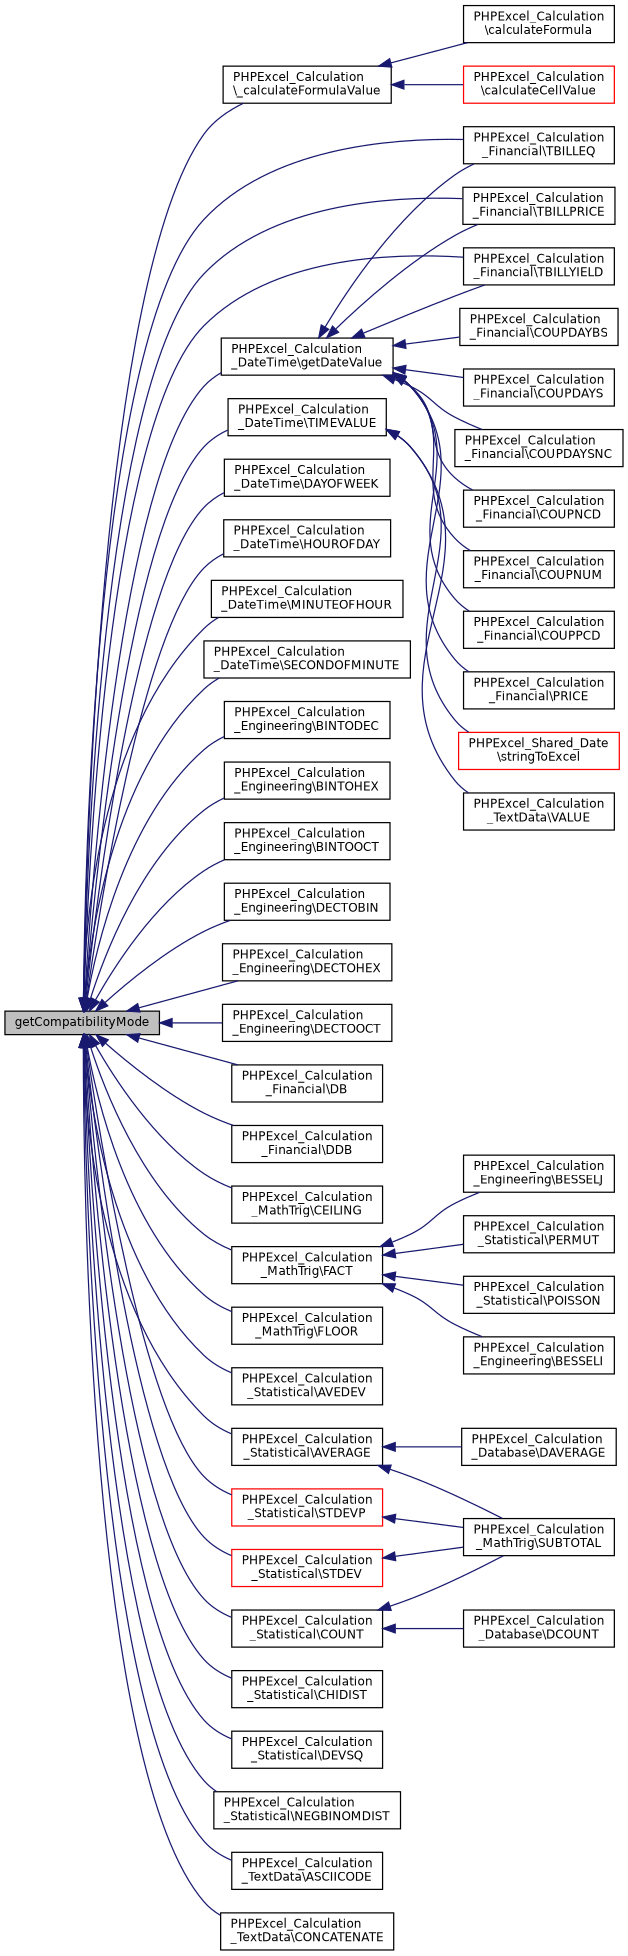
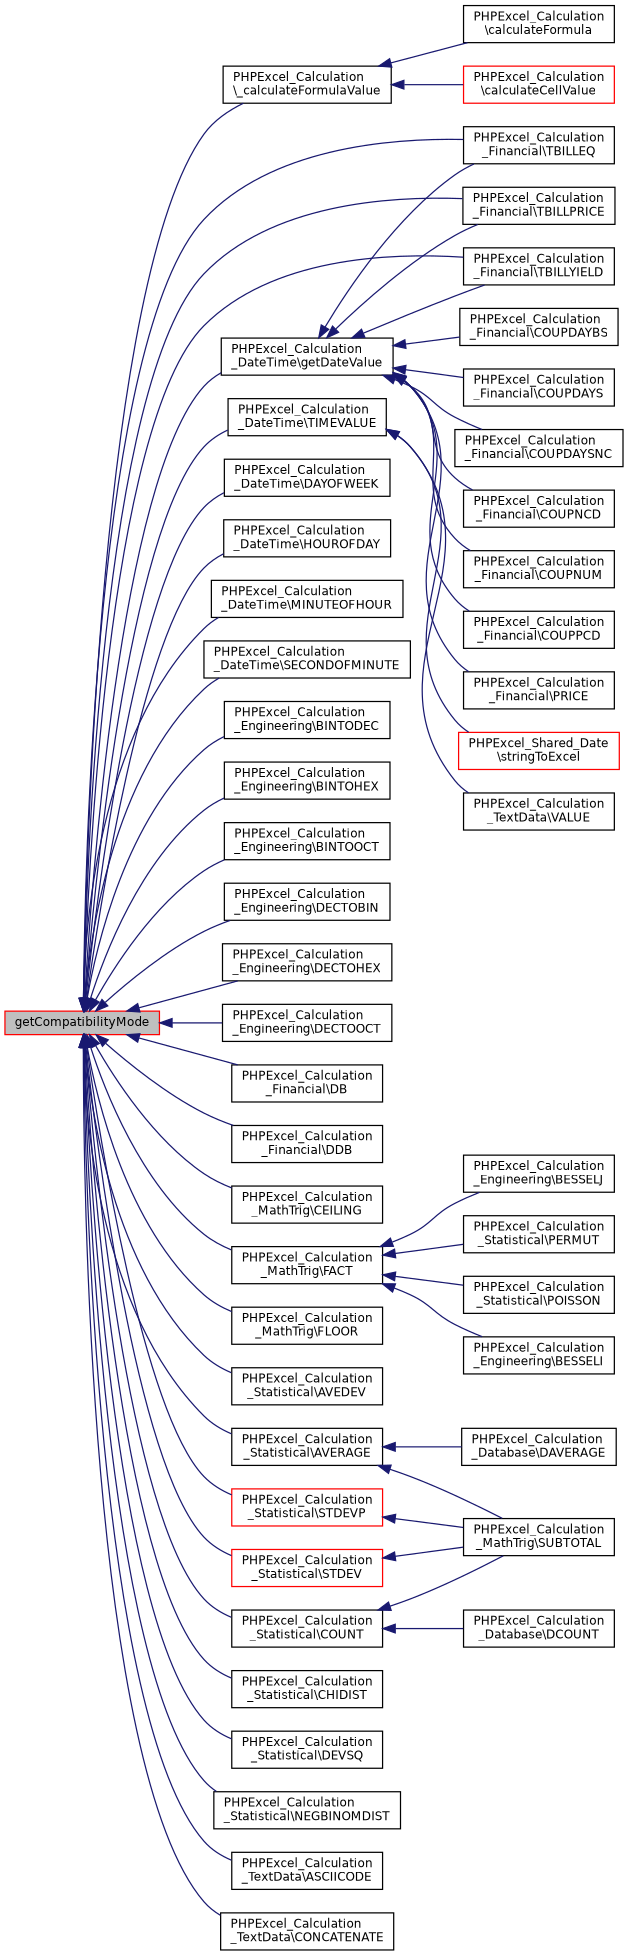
  digraph {
    rankdir=LR
    node [color=black fillcolor=white fontname=Helvetica fontsize=10 shape=record style=filled]
    edge [color=midnightblue dir=back fontname=Helvetica fontsize=10 labelfontname=Helvetica labelfontsize=10 style=solid]
-   n1 [fillcolor=grey75 fontcolor=black height=0.2 label=getCompatibilityMode width=0.4]
+   n1 [color=red fillcolor=grey75 fontcolor=black height=0.2 label=getCompatibilityMode width=0.4]
    n2 [height=0.2 label="PHPExcel_Calculation\l\\_calculateFormulaValue" width=0.4]
    n3 [height=0.2 label="PHPExcel_Calculation\l_DateTime\\getDateValue" width=0.4]
    n4 [height=0.2 label="PHPExcel_Calculation\l_Financial\\TBILLEQ" width=0.4]
    n5 [height=0.2 label="PHPExcel_Calculation\l_Financial\\TBILLPRICE" width=0.4]
    n6 [height=0.2 label="PHPExcel_Calculation\l_Financial\\TBILLYIELD" width=0.4]
    n7 [height=0.2 label="PHPExcel_Calculation\l_DateTime\\TIMEVALUE" width=0.4]
    n8 [height=0.2 label="PHPExcel_Calculation\l_DateTime\\DAYOFWEEK" width=0.4]
    n9 [height=0.2 label="PHPExcel_Calculation\l_DateTime\\HOUROFDAY" width=0.4]
    n10 [height=0.2 label="PHPExcel_Calculation\l_DateTime\\MINUTEOFHOUR" width=0.4]
    n11 [height=0.2 label="PHPExcel_Calculation\l_DateTime\\SECONDOFMINUTE" width=0.4]
    n12 [height=0.2 label="PHPExcel_Calculation\l_Engineering\\BINTODEC" width=0.4]
    n13 [height=0.2 label="PHPExcel_Calculation\l_Engineering\\BINTOHEX" width=0.4]
    n14 [height=0.2 label="PHPExcel_Calculation\l_Engineering\\BINTOOCT" width=0.4]
    n15 [height=0.2 label="PHPExcel_Calculation\l_Engineering\\DECTOBIN" width=0.4]
    n16 [height=0.2 label="PHPExcel_Calculation\l_Engineering\\DECTOHEX" width=0.4]
    n17 [height=0.2 label="PHPExcel_Calculation\l_Engineering\\DECTOOCT" width=0.4]
    n18 [height=0.2 label="PHPExcel_Calculation\l_Financial\\DB" width=0.4]
    n19 [height=0.2 label="PHPExcel_Calculation\l_Financial\\DDB" width=0.4]
    n20 [height=0.2 label="PHPExcel_Calculation\l_MathTrig\\CEILING" width=0.4]
    n21 [height=0.2 label="PHPExcel_Calculation\l_MathTrig\\FACT" width=0.4]
    n22 [height=0.2 label="PHPExcel_Calculation\l_MathTrig\\FLOOR" width=0.4]
    n23 [height=0.2 label="PHPExcel_Calculation\l_Statistical\\AVEDEV" width=0.4]
    n24 [height=0.2 label="PHPExcel_Calculation\l_Statistical\\AVERAGE" width=0.4]
    n25 [height=0.2 label="PHPExcel_Calculation\l_Statistical\\CHIDIST" width=0.4]
    n26 [height=0.2 label="PHPExcel_Calculation\l_Statistical\\COUNT" width=0.4]
    n27 [height=0.2 label="PHPExcel_Calculation\l_Statistical\\DEVSQ" width=0.4]
    Node383 [height=0.2 label="PHPExcel_Calculation\l_Statistical\\NEGBINOMDIST" width=0.4]
    n29 [color=red height=0.2 label="PHPExcel_Calculation\l_Statistical\\STDEV" width=0.4]
    n30 [color=red height=0.2 label="PHPExcel_Calculation\l_Statistical\\STDEVP" width=0.4]
    n31 [height=0.2 label="PHPExcel_Calculation\l_TextData\\ASCIICODE" width=0.4]
    n32 [height=0.2 label="PHPExcel_Calculation\l_TextData\\CONCATENATE" width=0.4]
    n33 [color=red height=0.2 label="PHPExcel_Calculation\l\\calculateCellValue" width=0.4]
    n34 [height=0.2 label="PHPExcel_Calculation\l\\calculateFormula" width=0.4]
    n35 [height=0.2 label="PHPExcel_Calculation\l_Financial\\COUPDAYBS" width=0.4]
    n36 [height=0.2 label="PHPExcel_Calculation\l_Financial\\COUPDAYS" width=0.4]
    n37 [height=0.2 label="PHPExcel_Calculation\l_Financial\\COUPDAYSNC" width=0.4]
    n38 [height=0.2 label="PHPExcel_Calculation\l_Financial\\COUPNCD" width=0.4]
    n39 [height=0.2 label="PHPExcel_Calculation\l_Financial\\COUPNUM" width=0.4]
    n40 [height=0.2 label="PHPExcel_Calculation\l_Financial\\COUPPCD" width=0.4]
    n41 [height=0.2 label="PHPExcel_Calculation\l_Financial\\PRICE" width=0.4]
    n42 [height=0.2 label="PHPExcel_Calculation\l_TextData\\VALUE" width=0.4]
    n43 [color=red height=0.2 label="PHPExcel_Shared_Date\l\\stringToExcel" width=0.4]
    n44 [height=0.2 label="PHPExcel_Calculation\l_Engineering\\BESSELI" width=0.4]
    n45 [height=0.2 label="PHPExcel_Calculation\l_Engineering\\BESSELJ" width=0.4]
    n46 [height=0.2 label="PHPExcel_Calculation\l_Statistical\\PERMUT" width=0.4]
    n47 [height=0.2 label="PHPExcel_Calculation\l_Statistical\\POISSON" width=0.4]
    n48 [height=0.2 label="PHPExcel_Calculation\l_Database\\DAVERAGE" width=0.4]
    n49 [height=0.2 label="PHPExcel_Calculation\l_MathTrig\\SUBTOTAL" width=0.4]
    n50 [height=0.2 label="PHPExcel_Calculation\l_Database\\DCOUNT" width=0.4]
    n1 -> n2
    n1 -> n3
    n1 -> n4
    n1 -> n5
    n1 -> n6
    n1 -> n7
    n1 -> n8
    n1 -> n9
    n1 -> n10
    n1 -> n11
    n1 -> n12
    n1 -> n13
    n1 -> n14
    n1 -> n15
    n1 -> n16
    n1 -> n17
    n1 -> n18
    n1 -> n19
    n1 -> n20
    n1 -> n21
    n1 -> n22
    n1 -> n23
    n1 -> n24
    n1 -> n25
    n1 -> n26
    n1 -> n27
    n1 -> Node383
    n1 -> n29
    n1 -> n30
    n1 -> n31
    n1 -> n32
    n2 -> n33
    n2 -> n34
    n3 -> n4
    n3 -> n5
    n3 -> n6
    n3 -> n35
    n3 -> n36
    n3 -> n37
    n3 -> n38
    n3 -> n39
    n3 -> n40
    n3 -> n41
    n7 -> n42
    n7 -> n43
    n21 -> n44
    n21 -> n45
    n21 -> n46
    n21 -> n47
    n24 -> n48
    n24 -> n49
    n26 -> n49
    n26 -> n50
    n29 -> n49
    n30 -> n49
  }
